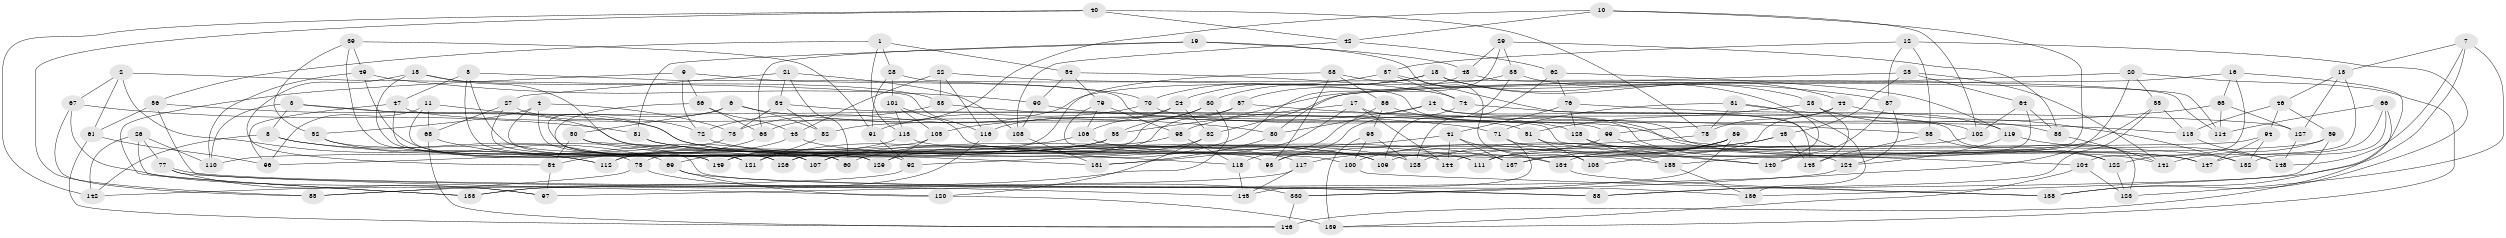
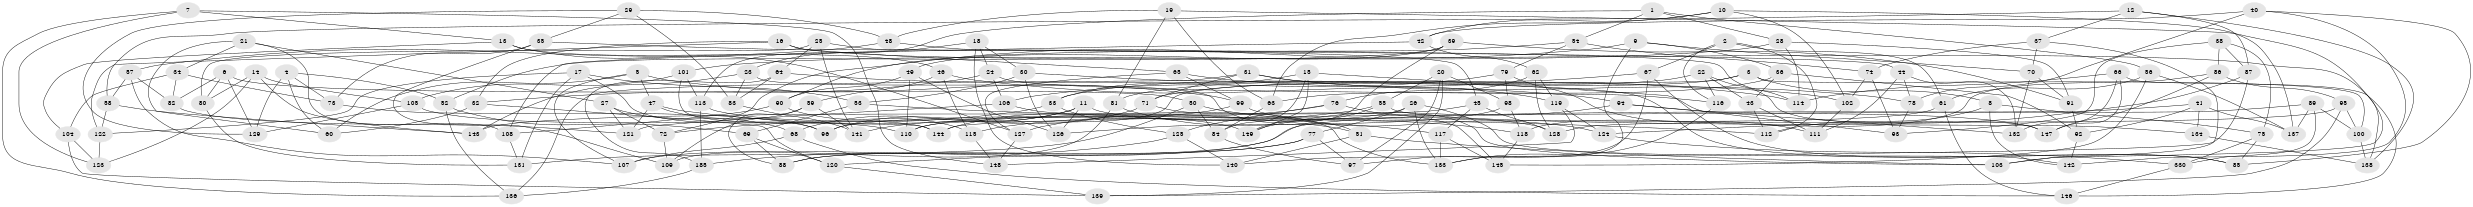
  graph {
    node [color=gray90 style=filled]
    1
    28
    54
    56
    113
    91
    101
    114
    74
    90
    79
    61
    137
    145
    149
    n16 [label=185]
    2
    67
    112
    116
    96
    146
    81
    97
    85
    133
    3
    8
    71
    100
    110
    75
    142
    141
    138
    4
    52
    60
    73
    129
    136
    69
    5
    47
    99
    107
    51
    121
    144
    124
    6
    50
    80
    82
    84
    131
    118
    7
    13
    123
    148
    46
    104
    127
    n65 [label=330]
    9
    36
    70
    72
    63
    43
    92
    132
    109
    10
    42
    102
    108
    62
    111
    11
    68
    126
    128
    12
    37
    58
    87
    103
    143
    122
    140
    59
    94
    115
    139
    14
    105
    15
    33
    93
    125
    16
    32
    65
    120
    17
    53
    18
    23
    24
    30
    83
    106
    19
    48
    57
    117
    20
    55
    98
    134
    88
    21
    27
    34
    22
    147
    25
    45
    64
    26
    77
    29
    35
    44
    31
    78
    119
    38
    86
    95
    39
    49
    40
    41
    76
    66
    89
    1 -- 28
    1 -- 54
    1 -- 56
    1 -- 113
    28 -- 91
    28 -- 101
    28 -- 114
    54 -- 74
    54 -- 90
    54 -- 79
    56 -- 61
    56 -- 137
    56 -- 145
    113 -- 149
    113 -- n16
    91 -- 92
    101 -- 113
    101 -- 144
    101 -- 105
    74 -- 102
    74 -- 93
    90 -- 108
    90 -- 115
    79 -- 111
    79 -- 106
    79 -- 98
    61 -- 96
    61 -- 146
    n16 -- 136
    2 -- 61
    2 -- 67
    2 -- 112
    2 -- 116
    67 -- 81
    67 -- 97
    67 -- 85
    116 -- 133
    81 -- 109
    81 -- 117
    3 -- 8
    3 -- 71
    3 -- 100
    3 -- 110
    8 -- 112
    8 -- 75
    8 -- 142
    71 -- 145
    71 -- 141
    100 -- 138
    75 -- 85
    75 -- n65
    4 -- 52
    4 -- 60
    4 -- 73
    4 -- 129
    52 -- 136
    52 -- 69
    73 -- 96
    69 -- 120
    69 -- 88
    5 -- 60
    5 -- 47
    5 -- 99
    5 -- 107
    47 -- 96
    47 -- 51
    47 -- 121
    99 -- 144
    99 -- 124
    51 -- 103
    51 -- 140
    124 -- n65
    6 -- 129
    6 -- 50
    6 -- 80
    6 -- 82
    50 -- 84
    50 -- 131
    50 -- 118
    80 -- 131
    82 -- 121
    84 -- 97
    118 -- 145
    7 -- 136
    7 -- 13
    7 -- 123
    7 -- 148
    13 -- 46
    13 -- 104
    13 -- 127
    46 -- 59
    46 -- 94
    46 -- 115
    104 -- 123
    104 -- 139
    127 -- 148
    n65 -- 146
    9 -- 133
    9 -- 36
    9 -- 70
    9 -- 72
    36 -- 63
    36 -- 43
    36 -- 92
    70 -- 91
    70 -- 132
    72 -- 109
    63 -- 84
    43 -- 112
    43 -- 111
    92 -- 142
    10 -- 137
    10 -- 63
    10 -- 42
    10 -- 102
    42 -- 108
    42 -- 62
    102 -- 111
    108 -- 131
    62 -- 128
    62 -- 119
    62 -- 76
    11 -- 96
    11 -- 68
    11 -- 126
    11 -- 128
    68 -- 146
    68 -- 107
    12 -- 138
    12 -- 37
    12 -- 58
    12 -- 87
    37 -- 74
    37 -- 70
    37 -- 103
    58 -- 143
    58 -- 122
    87 -- 124
    87 -- 140
    122 -- 123
    59 -- 141
    59 -- 109
    59 -- 88
    94 -- 149
    94 -- 132
    94 -- 147
    115 -- 148
    14 -- 80
    14 -- 123
    14 -- 143
    14 -- 105
    105 -- 110
    105 -- 129
    15 -- 149
    15 -- 84
    15 -- 33
    15 -- 93
    33 -- 72
    33 -- 125
    125 -- n16
    125 -- 140
    16 -- 138
    16 -- 122
    16 -- 32
    16 -- 65
    32 -- 60
    32 -- 120
    65 -- 114
    65 -- 99
    65 -- 127
    120 -- 139
    17 -- 144
    17 -- 131
    17 -- 122
    17 -- 53
    53 -- 112
    53 -- 69
    18 -- 140
    18 -- 23
    18 -- 24
    18 -- 30
    23 -- 51
    23 -- 143
    23 -- 83
    24 -- 116
    24 -- 32
    24 -- 106
    30 -- 85
    30 -- 126
    30 -- 53
    83 -- 141
    106 -- 121
-   106 -- 134
+   106 -- 133
    19 -- 81
    19 -- 63
    19 -- 103
    19 -- 48
    48 -- 114
    48 -- 57
    57 -- 107
    57 -- 82
    57 -- 58
    117 -- 145
    117 -- 133
    20 -- 97
    20 -- 139
    20 -- 55
    20 -- 98
    55 -- 115
    55 -- 134
    55 -- 88
    98 -- 118
    98 -- 126
    134 -- 138
    21 -- 60
    21 -- 108
    21 -- 27
    21 -- 34
    27 -- 121
    27 -- 72
    27 -- 68
    34 -- 73
    34 -- 82
    34 -- 104
    22 -- 116
    22 -- 43
    22 -- 33
    22 -- 147
    25 -- 141
    25 -- 80
    25 -- 45
    25 -- 64
    45 -- 128
    45 -- 143
    45 -- 117
    64 -- n16
    64 -- 102
    64 -- 83
    26 -- 133
    26 -- 110
    26 -- 142
    26 -- 77
    77 -- 97
    77 -- 120
    77 -- 88
    29 -- 129
    29 -- 83
    29 -- 48
    29 -- 35
    35 -- 73
    35 -- 109
    35 -- 44
    44 -- 132
    44 -- 111
    44 -- 78
    31 -- 71
    31 -- 136
    31 -- 78
    31 -- 119
    78 -- 93
    119 -- 124
    119 -- 148
    38 -- 75
    38 -- 87
    38 -- 93
    38 -- 86
    86 -- 118
    86 -- 147
    86 -- 95
    95 -- 100
    95 -- 128
    95 -- 139
    39 -- 91
    39 -- 149
    39 -- 52
    39 -- 49
    49 -- 90
    49 -- 110
    49 -- 126
    40 -- 85
    40 -- 142
    40 -- 42
    40 -- 78
    41 -- 137
    41 -- 144
    41 -- 92
    41 -- 134
    76 -- 127
-   76 -- 41
+   76 -- 103
    76 -- 125
    66 -- 114
    66 -- 146
    66 -- 132
    66 -- 147
    89 -- 137
    89 -- 100
    89 -- 107
    89 -- n65
  }
